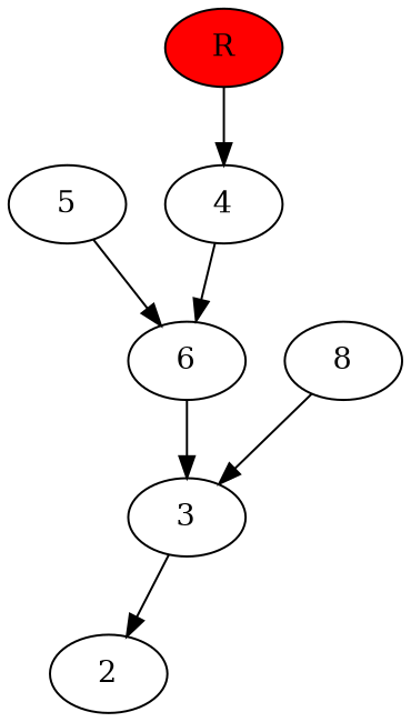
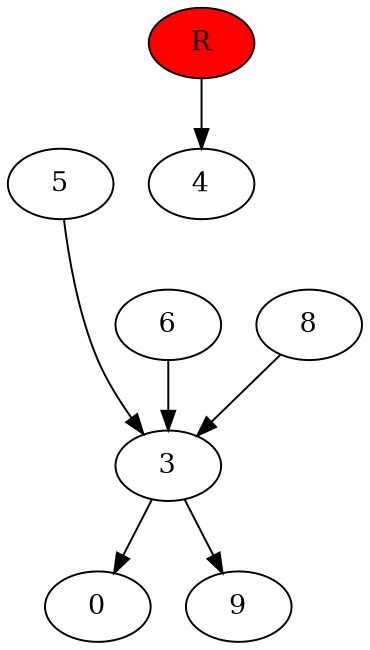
  digraph {
    5
    3
    6
    4
-   2
+   2 [label=0]
+   9
    8
    R [fillcolor="#ff0000" style=filled]
-   5 -> 6
+   5 -> 3
    3 -> 2
+   3 -> 9
    6 -> 3
-   4 -> 6
    8 -> 3
    R -> 4
  }
